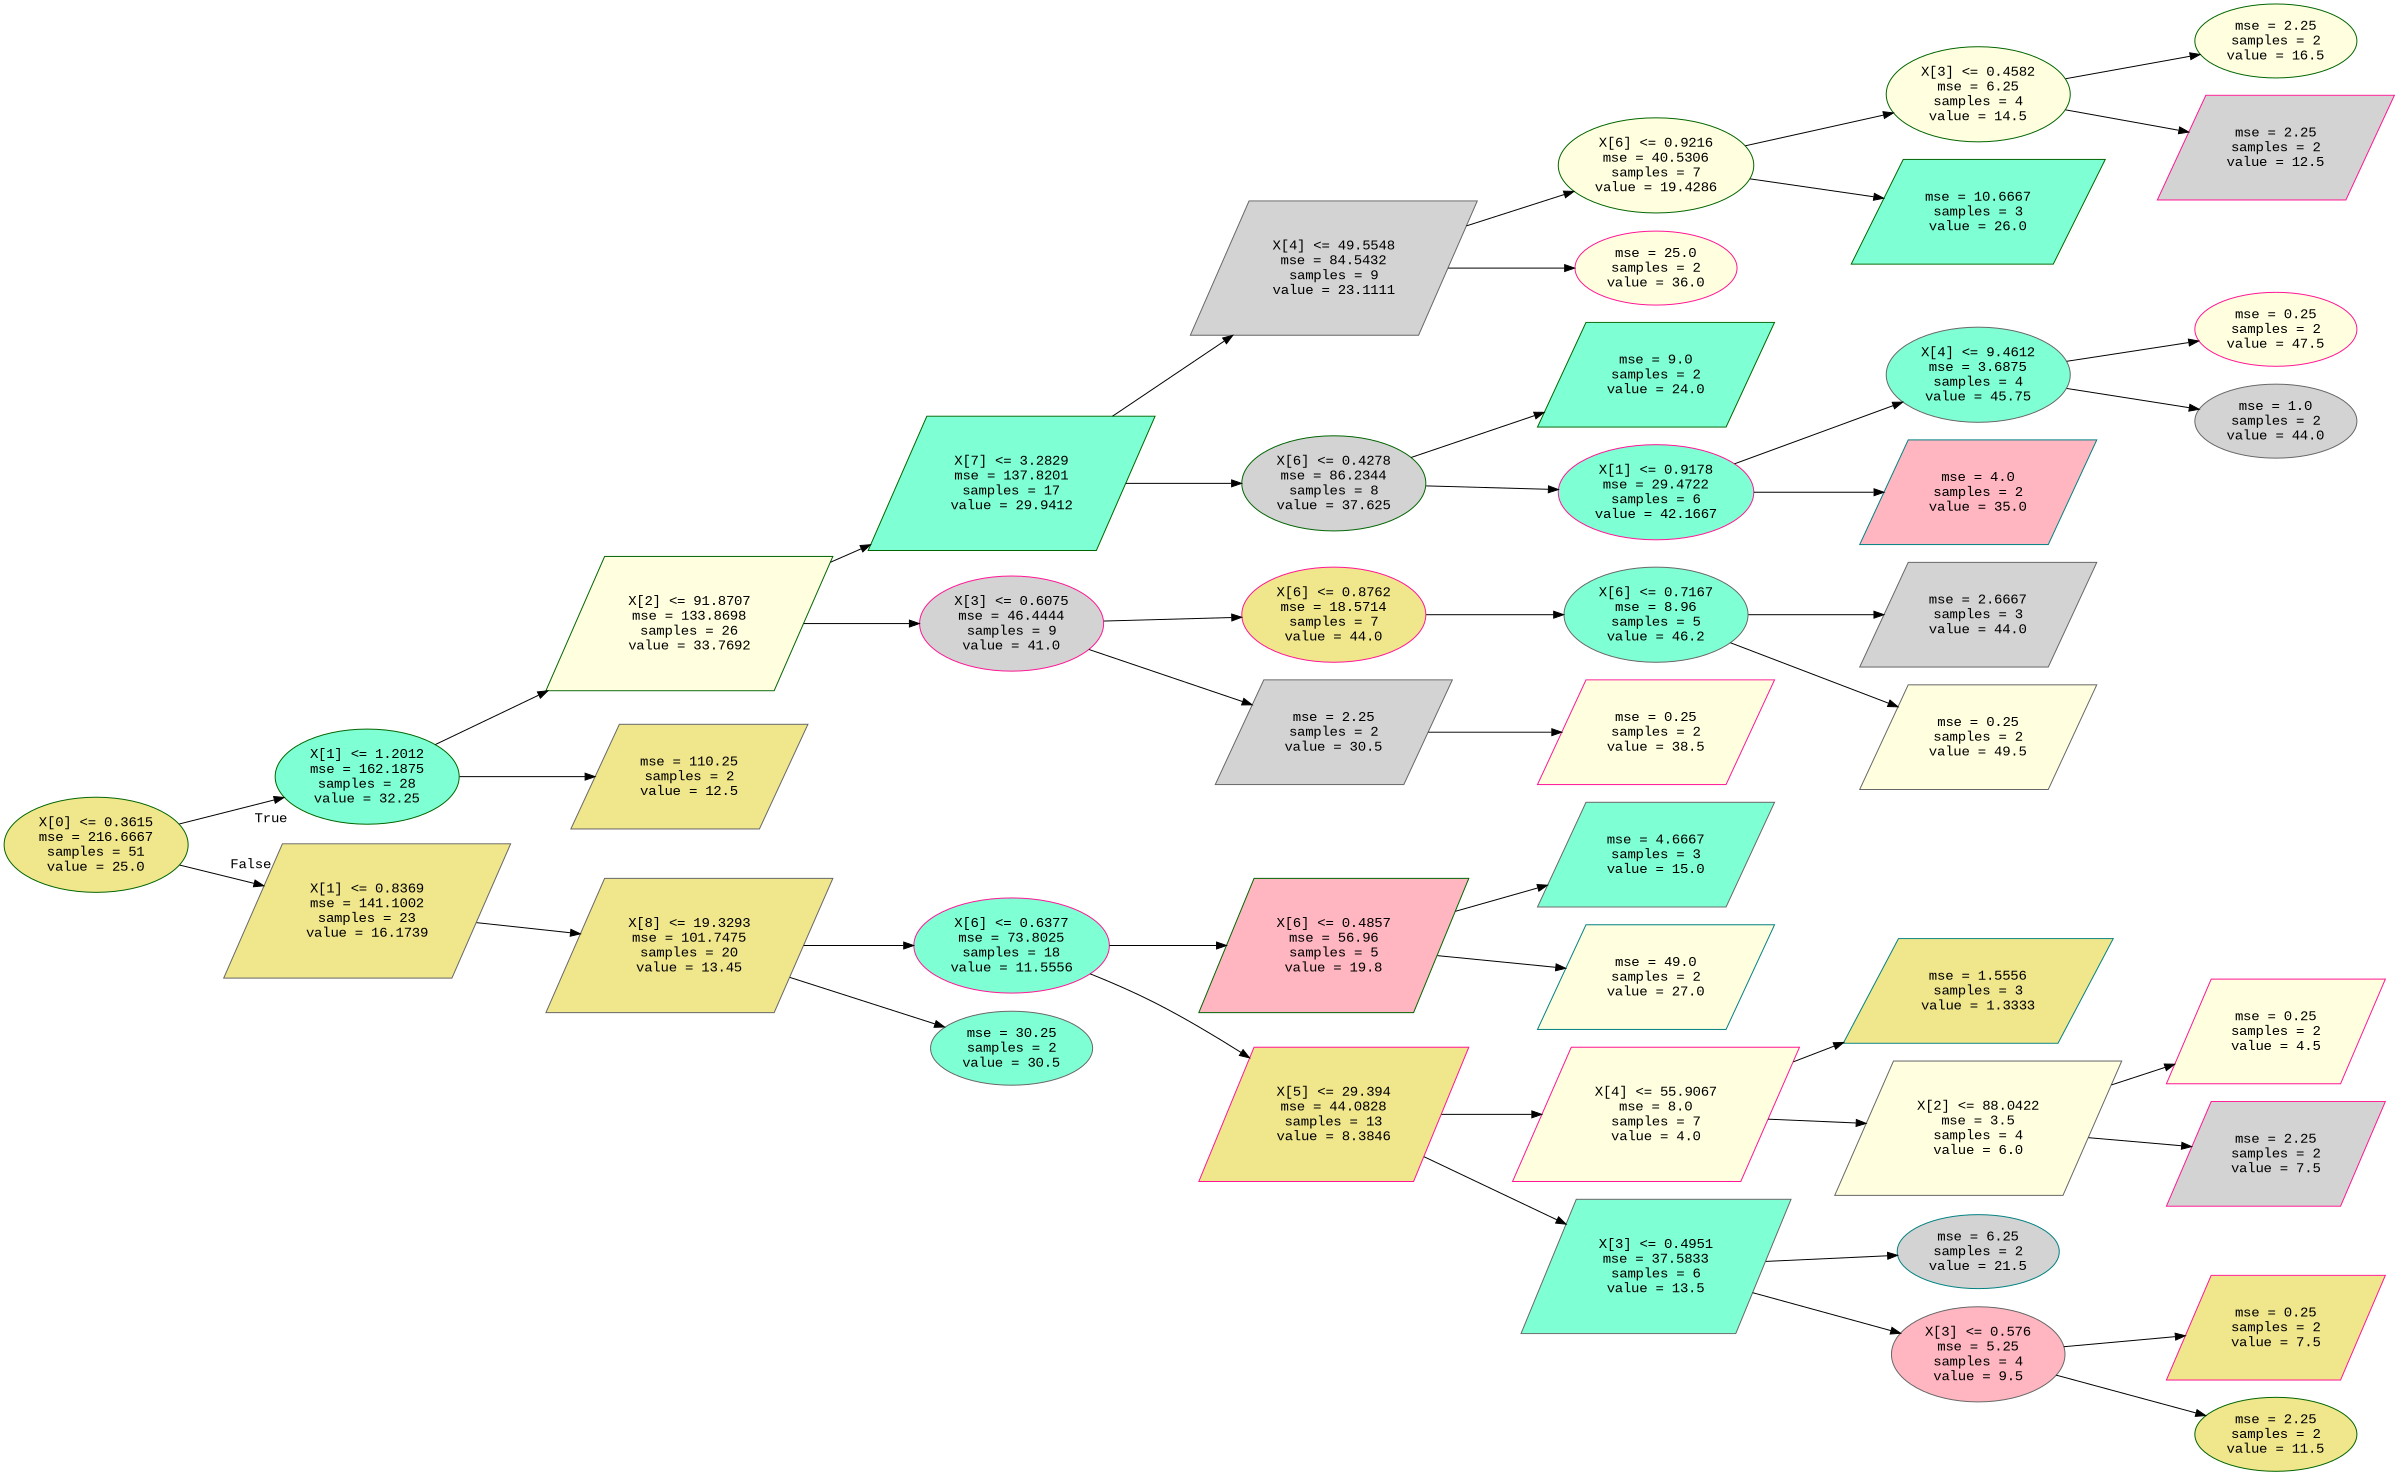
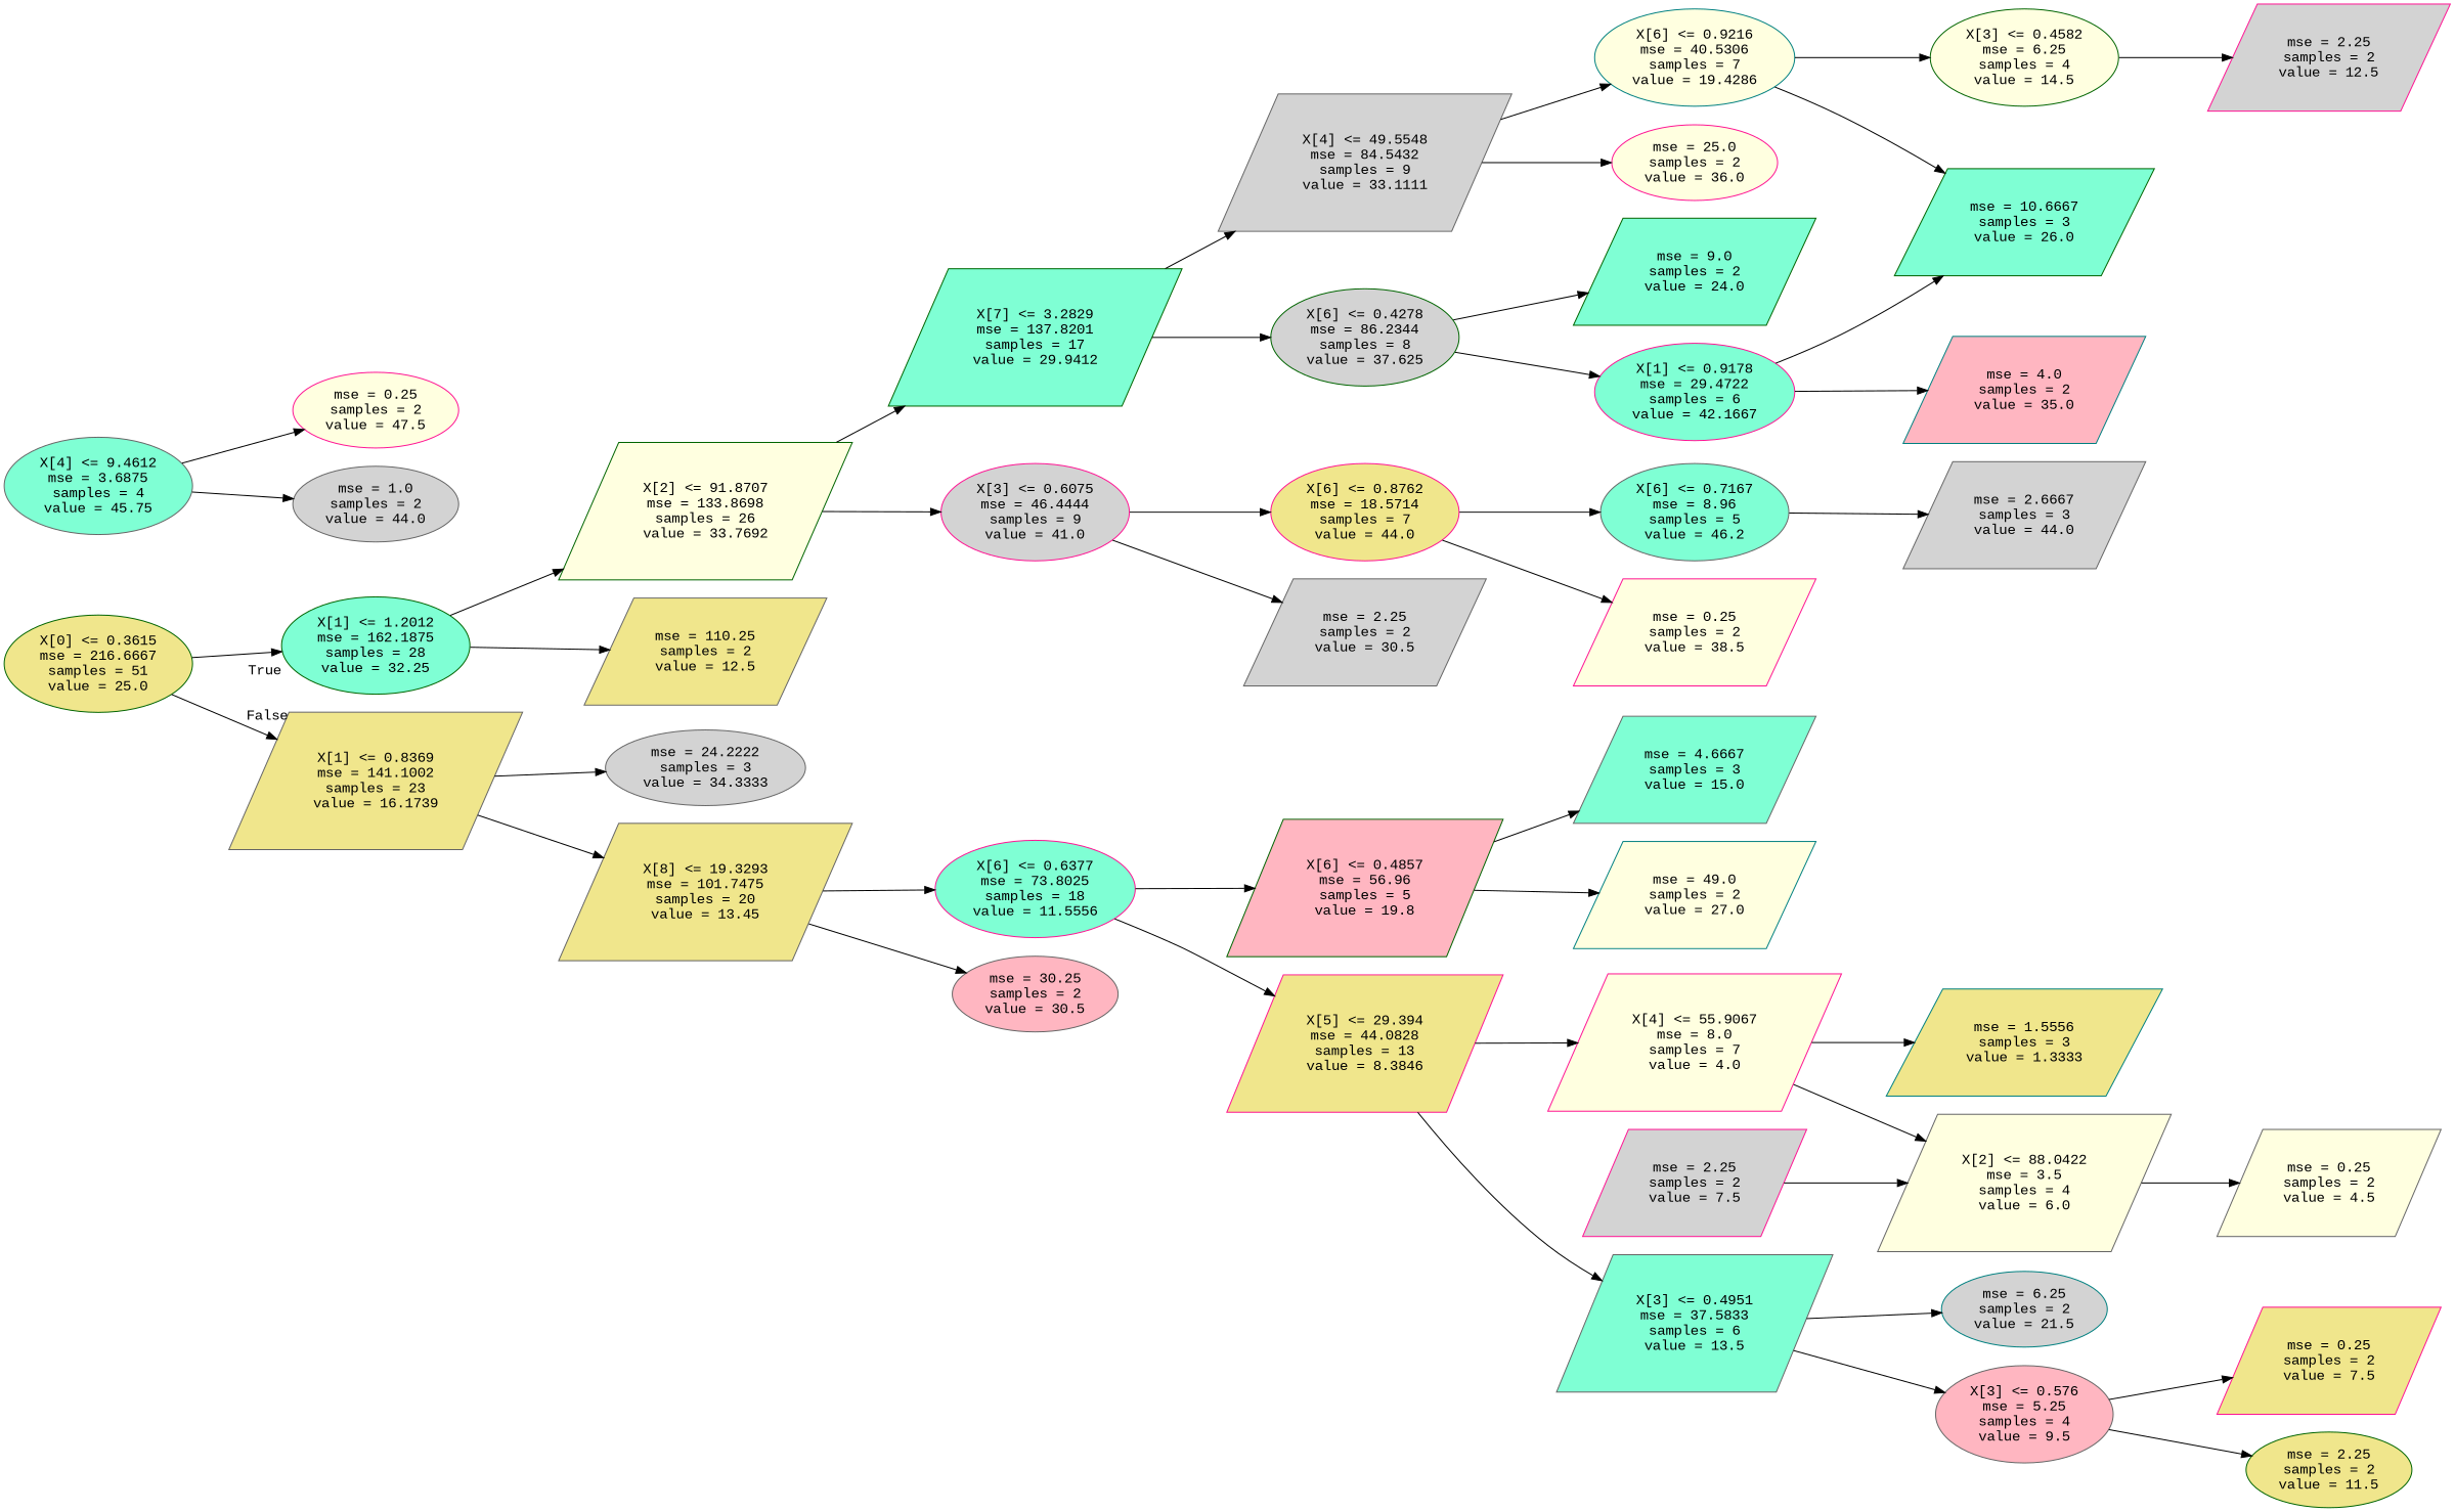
  digraph {
    fontname="Liberation Mono"
    rankdir=LR
    node [color=gray40 fillcolor=lightyellow fontname="Liberation Mono" shape=parallelogram style=filled]
    edge [fontname="Liberation Mono"]
    n1 [color=darkgreen fillcolor=khaki label="X[0] <= 0.3615\nmse = 216.6667\nsamples = 51\nvalue = 25.0" shape=ellipse]
    n2 [color=darkgreen fillcolor=aquamarine label="X[1] <= 1.2012\nmse = 162.1875\nsamples = 28\nvalue = 32.25" shape=ellipse]
    n3 [fillcolor=khaki label="X[1] <= 0.8369\nmse = 141.1002\nsamples = 23\nvalue = 16.1739"]
    n4 [color=darkgreen label="X[2] <= 91.8707\nmse = 133.8698\nsamples = 26\nvalue = 33.7692"]
    n5 [fillcolor=khaki label="mse = 110.25\nsamples = 2\nvalue = 12.5"]
+   n6 [fillcolor=lightgrey label="mse = 24.2222\nsamples = 3\nvalue = 34.3333" shape=ellipse]
    n7 [fillcolor=khaki label="X[8] <= 19.3293\nmse = 101.7475\nsamples = 20\nvalue = 13.45"]
    n8 [color=darkgreen fillcolor=aquamarine label="X[7] <= 3.2829\nmse = 137.8201\nsamples = 17\nvalue = 29.9412"]
    n9 [color=deeppink fillcolor=lightgrey label="X[3] <= 0.6075\nmse = 46.4444\nsamples = 9\nvalue = 41.0" shape=ellipse]
-   n10 [fillcolor=lightgrey label="X[4] <= 49.5548\nmse = 84.5432\nsamples = 9\nvalue = 23.1111"]
+   n10 [fillcolor=lightgrey label="X[4] <= 49.5548\nmse = 84.5432\nsamples = 9\nvalue = 33.1111"]
    n11 [color=darkgreen fillcolor=lightgrey label="X[6] <= 0.4278\nmse = 86.2344\nsamples = 8\nvalue = 37.625" shape=ellipse]
    n12 [color=deeppink fillcolor=khaki label="X[6] <= 0.8762\nmse = 18.5714\nsamples = 7\nvalue = 44.0" shape=ellipse]
    n13 [fillcolor=lightgrey label="mse = 2.25\nsamples = 2\nvalue = 30.5"]
-   n14 [color=darkgreen label="X[6] <= 0.9216\nmse = 40.5306\nsamples = 7\nvalue = 19.4286" shape=ellipse]
+   n14 [color=teal label="X[6] <= 0.9216\nmse = 40.5306\nsamples = 7\nvalue = 19.4286" shape=ellipse]
    n15 [color=deeppink label="mse = 25.0\nsamples = 2\nvalue = 36.0" shape=ellipse]
    n16 [color=darkgreen fillcolor=aquamarine label="mse = 9.0\nsamples = 2\nvalue = 24.0"]
    n17 [color=deeppink fillcolor=aquamarine label="X[1] <= 0.9178\nmse = 29.4722\nsamples = 6\nvalue = 42.1667" shape=ellipse]
    n18 [color=darkgreen label="X[3] <= 0.4582\nmse = 6.25\nsamples = 4\nvalue = 14.5" shape=ellipse]
    n19 [color=darkgreen fillcolor=aquamarine label="mse = 10.6667\nsamples = 3\nvalue = 26.0"]
-   n20 [color=darkgreen label="mse = 2.25\nsamples = 2\nvalue = 16.5" shape=ellipse]
    n21 [color=deeppink fillcolor=lightgrey label="mse = 2.25\nsamples = 2\nvalue = 12.5"]
    n22 [fillcolor=aquamarine label="X[4] <= 9.4612\nmse = 3.6875\nsamples = 4\nvalue = 45.75" shape=ellipse]
    n23 [color=teal fillcolor=lightpink label="mse = 4.0\nsamples = 2\nvalue = 35.0"]
    n24 [color=deeppink label="mse = 0.25\nsamples = 2\nvalue = 47.5" shape=ellipse]
    n25 [fillcolor=lightgrey label="mse = 1.0\nsamples = 2\nvalue = 44.0" shape=ellipse]
    n26 [fillcolor=aquamarine label="X[6] <= 0.7167\nmse = 8.96\nsamples = 5\nvalue = 46.2" shape=ellipse]
    n27 [color=deeppink label="mse = 0.25\nsamples = 2\nvalue = 38.5"]
    n28 [fillcolor=lightgrey label="mse = 2.6667\nsamples = 3\nvalue = 44.0"]
-   n29 [label="mse = 0.25\nsamples = 2\nvalue = 49.5"]
    n30 [color=deeppink fillcolor=aquamarine label="X[6] <= 0.6377\nmse = 73.8025\nsamples = 18\nvalue = 11.5556" shape=ellipse]
-   n31 [fillcolor=aquamarine label="mse = 30.25\nsamples = 2\nvalue = 30.5" shape=ellipse]
+   n31 [fillcolor=lightpink label="mse = 30.25\nsamples = 2\nvalue = 30.5" shape=ellipse]
    n32 [color=darkgreen fillcolor=lightpink label="X[6] <= 0.4857\nmse = 56.96\nsamples = 5\nvalue = 19.8"]
    n33 [color=deeppink fillcolor=khaki label="X[5] <= 29.394\nmse = 44.0828\nsamples = 13\nvalue = 8.3846"]
    n34 [fillcolor=aquamarine label="mse = 4.6667\nsamples = 3\nvalue = 15.0"]
    n35 [color=teal label="mse = 49.0\nsamples = 2\nvalue = 27.0"]
    n36 [color=deeppink label="X[4] <= 55.9067\nmse = 8.0\nsamples = 7\nvalue = 4.0"]
    n37 [fillcolor=aquamarine label="X[3] <= 0.4951\nmse = 37.5833\nsamples = 6\nvalue = 13.5"]
    n38 [color=teal fillcolor=khaki label="mse = 1.5556\nsamples = 3\nvalue = 1.3333"]
    n39 [label="X[2] <= 88.0422\nmse = 3.5\nsamples = 4\nvalue = 6.0"]
    n40 [color=teal fillcolor=lightgrey label="mse = 6.25\nsamples = 2\nvalue = 21.5" shape=ellipse]
    n41 [fillcolor=lightpink label="X[3] <= 0.576\nmse = 5.25\nsamples = 4\nvalue = 9.5" shape=ellipse]
-   n42 [color=deeppink label="mse = 0.25\nsamples = 2\nvalue = 4.5"]
+   n42 [label="mse = 0.25\nsamples = 2\nvalue = 4.5"]
    n43 [color=deeppink fillcolor=lightgrey label="mse = 2.25\nsamples = 2\nvalue = 7.5"]
    n44 [color=deeppink fillcolor=khaki label="mse = 0.25\nsamples = 2\nvalue = 7.5"]
    n45 [color=darkgreen fillcolor=khaki label="mse = 2.25\nsamples = 2\nvalue = 11.5" shape=ellipse]
    n1 -> n2 [headlabel=True labelangle=45 labeldistance=2.5]
    n1 -> n3 [headlabel=False labelangle=-45 labeldistance=2.5]
    n2 -> n4
    n2 -> n5
+   n3 -> n6
    n3 -> n7
    n4 -> n8
    n4 -> n9
    n7 -> n30
    n7 -> n31
    n8 -> n10
    n8 -> n11
    n9 -> n12
    n9 -> n13
    n10 -> n14
    n10 -> n15
    n11 -> n16
    n11 -> n17
    n12 -> n26
-   n13 -> n27
+   n12 -> n27
    n14 -> n18
    n14 -> n19
-   n17 -> n22
+   n17 -> n19
    n17 -> n23
-   n18 -> n20
    n18 -> n21
    n22 -> n24
    n22 -> n25
    n26 -> n28
-   n26 -> n29
    n30 -> n32
    n30 -> n33
    n32 -> n34
    n32 -> n35
    n33 -> n36
    n33 -> n37
    n36 -> n38
    n36 -> n39
    n37 -> n40
    n37 -> n41
    n39 -> n42
-   n39 -> n43
+   n43 -> n39
    n41 -> n44
    n41 -> n45
  }
